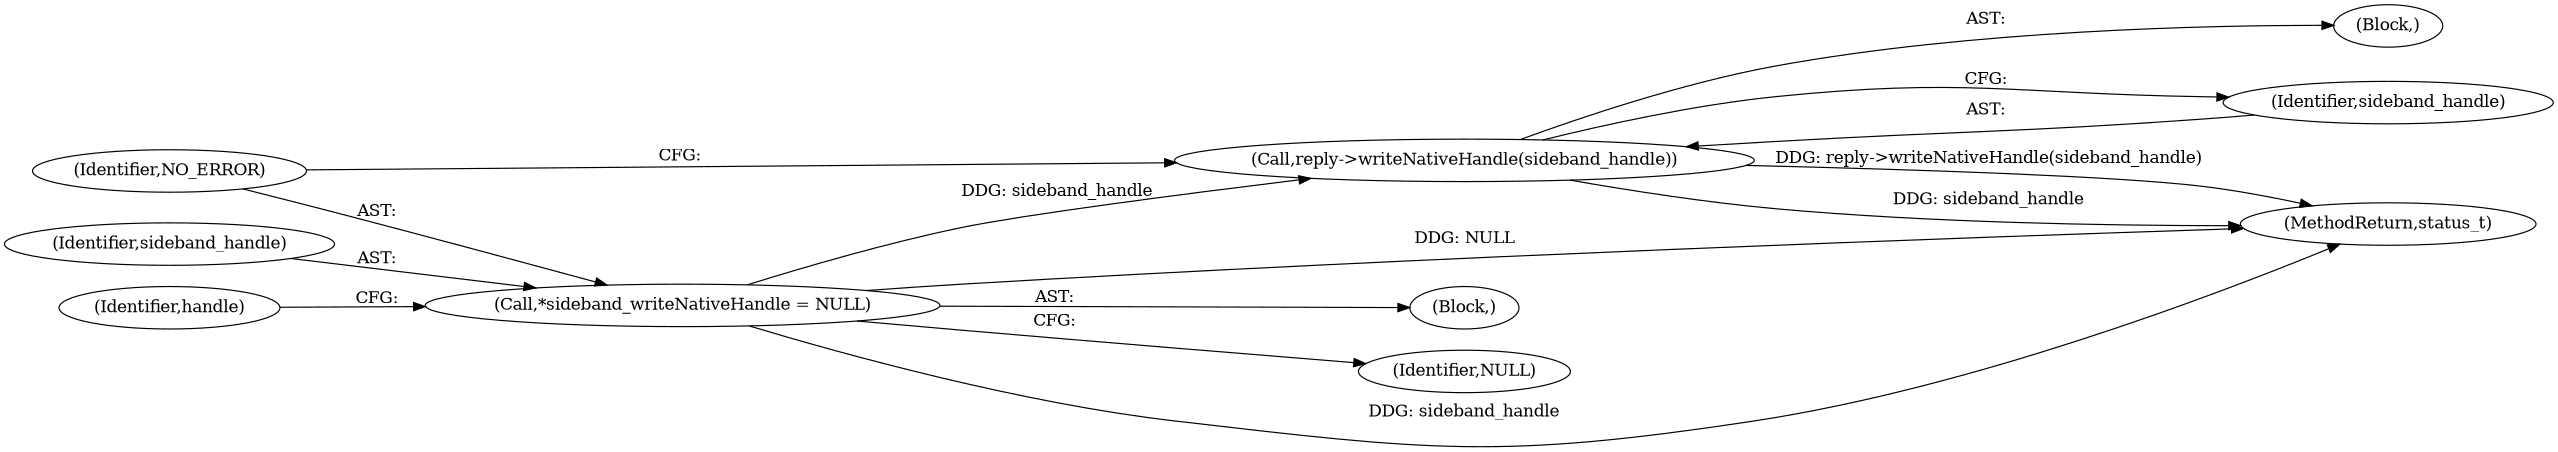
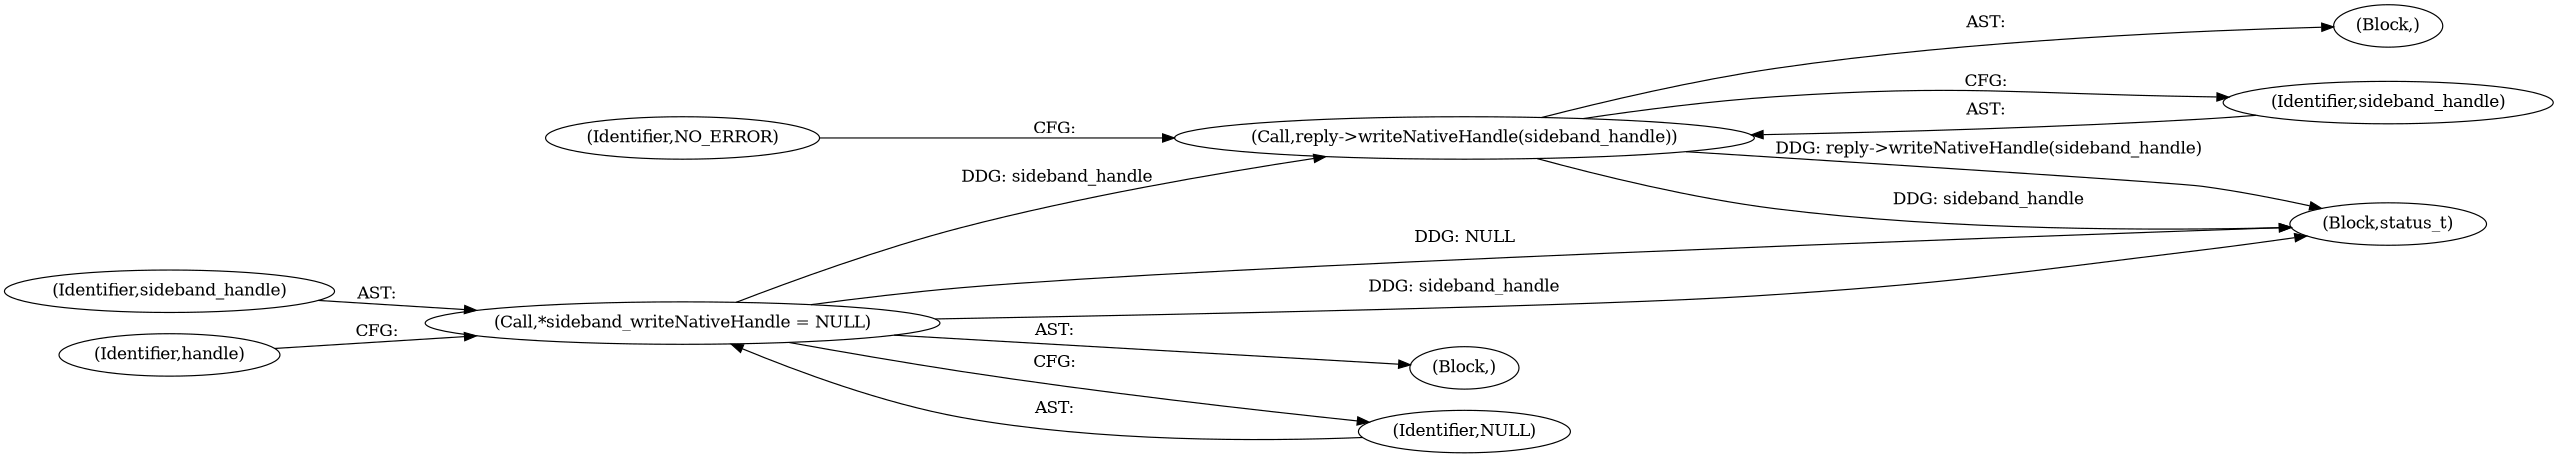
  digraph {
    rankdir=LR
    n1 [label="(Call,reply->writeNativeHandle(sideband_handle))"]
    n2 [label="(Block,)"]
    n3 [label="(Identifier,sideband_handle)"]
-   n4 [label="(MethodReturn,status_t)"]
+   n4 [label="(Block,status_t)"]
    n5 [label="(Call,*sideband_writeNativeHandle = NULL)"]
    n6 [label="(Block,)"]
    n7 [label="(Identifier,NULL)"]
    n8 [label="(Identifier,sideband_handle)"]
    n9 [label="(Identifier,NO_ERROR)"]
    n10 [label="(Identifier,handle)"]
    n1 -> n2 [label="AST: "]
    n1 -> n3 [label="CFG: "]
    n1 -> n4 [label="DDG: reply->writeNativeHandle(sideband_handle)"]
    n1 -> n4 [label="DDG: sideband_handle"]
    n3 -> n1 [label="AST: "]
    n5 -> n1 [label="DDG: sideband_handle"]
    n5 -> n4 [label="DDG: NULL"]
    n5 -> n4 [label="DDG: sideband_handle"]
    n5 -> n6 [label="AST: "]
    n5 -> n7 [label="CFG: "]
-   n9 -> n5 [label="AST: "]
+   n7 -> n5 [label="AST: "]
    n8 -> n5 [label="AST: "]
    n9 -> n1 [label="CFG: "]
    n10 -> n5 [label="CFG: "]
  }
